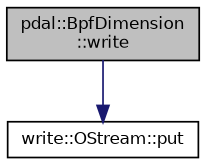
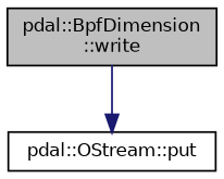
  digraph {
    rankdir=TB
    node [color=black fontname=Helvetica fontsize=10 shape=record style=filled]
    n1 [fillcolor=grey75 fontcolor=black height=0.2 label="pdal::BpfDimension\l::write" width=0.4]
-   n2 [fillcolor=white height=0.2 label="write::OStream::put" width=0.4]
+   n2 [fillcolor=white height=0.2 label="pdal::OStream::put" width=0.4]
    n1 -> n2 [color=midnightblue fontname=Helvetica fontsize=10 labelfontname=Helvetica labelfontsize=10 style=solid]
  }
